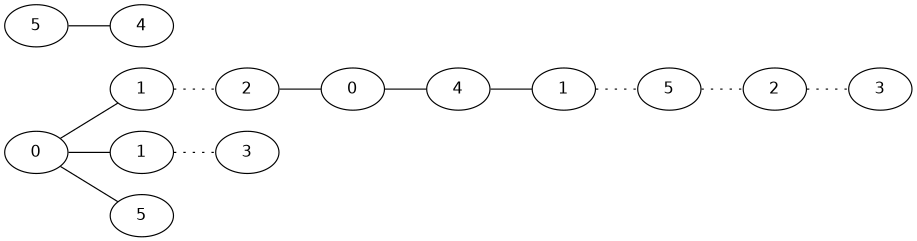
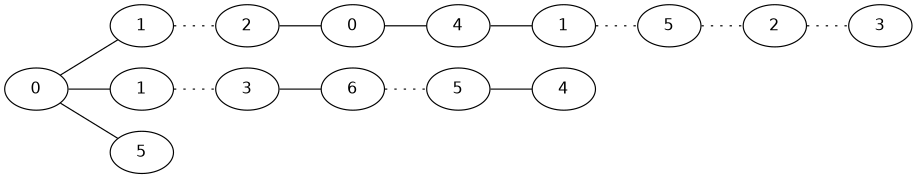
  graph {
    rankdir=LR
    fontname="DejaVu Sans"
    node [fontname="DejaVu Sans"]
    edge [fontname="DejaVu Sans"]
    n1 [label=0]
    n2 [label=1]
    n3 [label=1]
    n4 [label=5]
    n5 [label=2]
    n6 [label=0]
    n7 [label=4]
    n8 [label=1]
    n9 [label=5]
    n10 [label=2]
    n11 [label=3]
    n12 [label=3]
+   n13 [label=6]
    n14 [label=5]
    n15 [label=4]
    n1 -- n2
    n1 -- n3
    n1 -- n4
    n2 -- n5 [style=dotted]
    n3 -- n12 [style=dotted]
    n5 -- n6
    n6 -- n7
    n7 -- n8
    n8 -- n9 [style=dotted]
    n9 -- n10 [style=dotted]
    n10 -- n11 [style=dotted]
+   n12 -- n13
+   n13 -- n14 [style=dotted]
    n14 -- n15
  }
